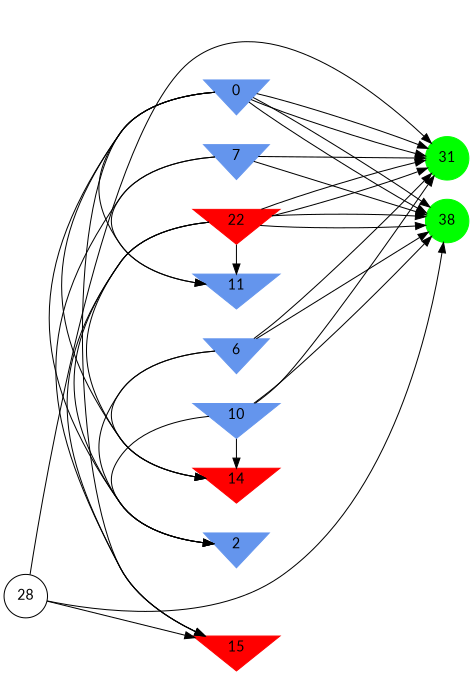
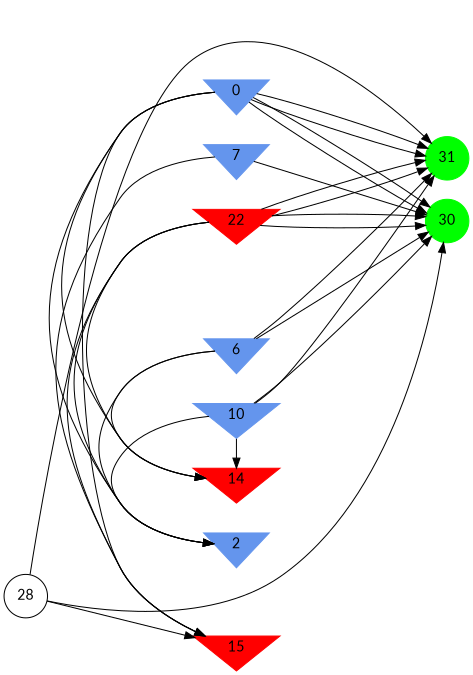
  digraph {
    fontname=Lato
    rankdir=LR
    ranksep=2.0
    node [color=cornflowerblue fontname=Lato shape=invtriangle style=filled]
    edge [fontname=Lato]
    0
    2
    6
    7
    10
-   11
    14 [color=red]
    15 [color=red]
    22 [color=red]
    28 [color=black shape=circle style=""]
-   30 [color=green shape=circle label=38]
+   30 [color=green shape=circle]
    31 [color=green shape=circle]
    subgraph sub_1 {
      rank=same
      0
      2
      6
      7
      10
-     11
      14
      15
      22
    }
    subgraph sub_2 {
      rank=same
      28
    }
    subgraph sub_3 {
      rank=same
      30
      31
    }
    0 -> 2
-   0 -> 11
    0 -> 14
    0 -> 15
    0 -> 30
    0 -> 30
    0 -> 31
    0 -> 31
    6 -> 2
    6 -> 14
    6 -> 30
    6 -> 31
-   7 -> 11
    7 -> 15
    7 -> 30
-   7 -> 31
    10 -> 2
    10 -> 14
    10 -> 30
    10 -> 31
    22 -> 2
-   22 -> 11
    22 -> 14
    22 -> 15
    22 -> 30
    22 -> 30
    22 -> 31
    22 -> 31
    28 -> 15
    28 -> 30
    28 -> 31
  }
